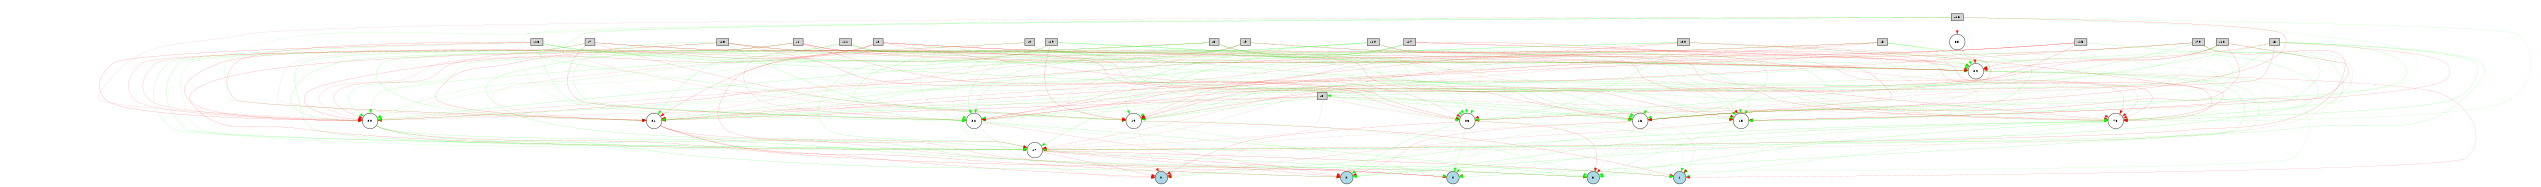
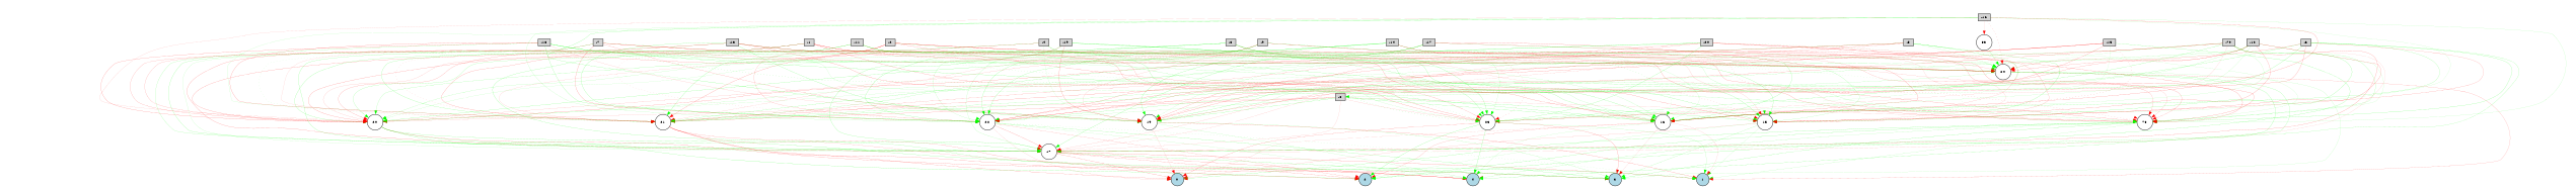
  digraph {
    node [fillcolor=lightgray fontsize=9 shape=box style=filled]
    edge [color=green penwidth=0.30000000000000004 style=solid]
    -1 [height=0.2 width=0.2]
    15 [fillcolor=white height=0.2 shape=circle width=0.2]
    16 [fillcolor=white height=0.2 shape=circle width=0.2]
    17 [fillcolor=white height=0.2 shape=circle width=0.2]
    n5 [fillcolor=white height=0.2 label=78 shape=circle width=0.2]
    19 [fillcolor=white height=0.2 shape=circle width=0.2]
    20 [fillcolor=white height=0.2 shape=circle width=0.2]
    21 [fillcolor=white height=0.2 shape=circle width=0.2]
    22 [fillcolor=white height=0.2 shape=circle width=0.2]
    23 [fillcolor=white height=0.2 shape=circle width=0.2]
    24 [fillcolor=white height=0.2 shape=circle width=0.2]
    0 [fillcolor=lightblue height=0.2 shape=circle width=0.2]
    1 [fillcolor=lightblue height=0.2 shape=circle width=0.2]
    2 [fillcolor=lightblue height=0.2 shape=circle width=0.2]
    3 [fillcolor=lightblue height=0.2 shape=circle width=0.2]
    4 [fillcolor=lightblue height=0.2 shape=circle width=0.2]
    -3 [height=0.2 width=0.2]
    -2 [height=0.2 width=0.2]
    -4 [height=0.2 width=0.2]
    -5 [height=0.2 width=0.2]
    -6 [height=0.2 width=0.2]
    -7 [height=0.2 width=0.2]
    -8 [height=0.2 width=0.2]
    -9 [height=0.2 width=0.2]
    n25 [height=0.2 label=-70 width=0.2]
    -11 [height=0.2 width=0.2]
    -12 [height=0.2 width=0.2]
    -13 [height=0.2 width=0.2]
    -14 [height=0.2 width=0.2]
    -15 [height=0.2 width=0.2]
    -16 [height=0.2 width=0.2]
    83 [fillcolor=white height=0.2 shape=circle width=0.2]
    -17 [height=0.2 width=0.2]
    -18 [height=0.2 width=0.2]
    -19 [height=0.2 width=0.2]
    -20 [height=0.2 width=0.2]
    -1 -> 15 [color=red penwidth=0.23908192847250342 style=dotted]
    -1 -> 16 [color=red penwidth=0.24005312078437566]
    -1 -> 17 [color=red]
    -1 -> n5 [color=red penwidth=0.17841941226113658]
    -1 -> 19 [penwidth=0.10515246836810593]
    -1 -> 20 [color=red penwidth=0.2942661094344171]
    -1 -> 21 [penwidth=0.29535891140376924]
    -1 -> 22 [color=red penwidth=0.12212194820201036]
    -1 -> 23 [color=red penwidth=0.2991025415890083]
    -1 -> 24 [color=red penwidth=0.2922132178308164]
    15 -> 0 [color=red penwidth=0.18135446888064277]
    15 -> 1 [penwidth=0.13216346281945515]
    15 -> 2 [penwidth=0.160927326443005]
    15 -> 3 [penwidth=0.2305199251004626]
    15 -> 4 [color=red penwidth=0.13185778386609104]
    16 -> 0 [color=red penwidth=0.13334660671816922]
    16 -> 1 [color=red penwidth=0.14746101188113997]
    16 -> 2 [color=red penwidth=0.2295388675130345]
    16 -> 3 [color=red penwidth=0.13626995392766558]
    16 -> 4 [penwidth=0.15271145827046673]
    17 -> 0 [color=red penwidth=0.2746127247375651]
    17 -> 1 [color=red]
    17 -> 2 [color=red penwidth=0.25293022003287313]
    17 -> 3 [penwidth=0.29324377873120155]
    17 -> 4 [color=red penwidth=0.2966682692054713]
    n5 -> 0
    n5 -> 1 [penwidth=0.18861211177133252]
    n5 -> 2
    n5 -> 3
    n5 -> 4 [penwidth=0.20260962551802136]
    19 -> 0 [color=red penwidth=0.16116576897145257]
    19 -> 1 [color=red]
    19 -> 2 [color=red penwidth=0.11183529162701711]
    19 -> 3 [penwidth=0.20527905317661038]
    19 -> 4 [penwidth=0.18375045938077084]
    20 -> 0 [penwidth=0.12076084002150358]
    20 -> 1 [penwidth=0.298162163520064]
    20 -> 2
    20 -> 3
    20 -> 4 [color=red penwidth=0.29826764244951876]
    21 -> 0 [color=red penwidth=0.2657634606685702]
    21 -> 1 [penwidth=0.12088888737762674]
    21 -> 2 [color=red penwidth=0.29597448143380356]
    21 -> 3 [color=red penwidth=0.2566539240653271]
    21 -> 4 [color=red penwidth=0.20735954755436137]
    22 -> 0 [color=red penwidth=0.14917925621586228]
    22 -> 1 [penwidth=0.21083721446056608 style=dotted]
    22 -> 2 [color=red penwidth=0.21651545152066323]
    22 -> 3 [penwidth=0.2884952387375964]
    22 -> 4 [penwidth=0.16431872815678897]
    23 -> 0 [color=red penwidth=0.2681747910881841]
    23 -> 1 [penwidth=0.20865530207221994]
    23 -> 2
    23 -> 3 [color=red penwidth=0.299028439763131]
    23 -> 4
    24 -> 0 [color=red penwidth=0.11186847046693574]
    24 -> 1 [color=red penwidth=0.22486265901284125]
    24 -> 2 [penwidth=0.2961843853661006]
    24 -> 3 [penwidth=0.17472936768110658]
    24 -> 4 [penwidth=0.26016384197305836]
    24 -> -3 [penwidth=0.2036948009112512]
    -3 -> 15 [penwidth=0.29656573140591885]
    -3 -> 16 [penwidth=0.2966700582718163]
    -3 -> 17 [color=red penwidth=0.15117594854287186]
    -3 -> n5 [color=red penwidth=0.1438492089455318]
    -3 -> 19 [penwidth=0.2976265598196359]
    -3 -> 20 [color=red penwidth=0.16876453334630176]
    -3 -> 21 [color=red penwidth=0.2973457859823353]
    -3 -> 22 [penwidth=0.19604805109184825]
    -3 -> 23 [color=red penwidth=0.16160940898814313]
    -2 -> 15 [color=red penwidth=0.15521738654129097]
    -2 -> 16 [penwidth=0.20675414558716754]
    -2 -> 17 [color=red penwidth=0.12133256412161984]
    -2 -> n5 [color=red penwidth=0.29442420555076776]
    -2 -> 19 [color=red penwidth=0.10303379517181196]
    -2 -> 20 [color=red penwidth=0.29750097424877076]
    -2 -> 21 [color=red penwidth=0.2947645282996676]
    -2 -> 22 [color=red penwidth=0.22293910770721517]
    -2 -> 23 [color=red penwidth=0.260805012932697]
    -2 -> 24 [color=red penwidth=0.28881818387660707]
    -4 -> 15 [penwidth=0.12005794394903666]
    -4 -> 16 [penwidth=0.2862410224955332]
    -4 -> 17 [penwidth=0.2985321078409402]
    -4 -> n5 [color=red penwidth=0.2928646935909003 style=dotted]
    -4 -> 19 [penwidth=0.1319545366507347]
    -4 -> 20 [color=red penwidth=0.17893988546876072]
    -4 -> 21 [color=red penwidth=0.14660512535451853]
    -4 -> 22 [penwidth=0.11665124439656206]
    -4 -> 23 [penwidth=0.13137598403790035]
    -4 -> 24 [penwidth=0.1586386048790573]
    -5 -> 15 [color=red penwidth=0.10533199560480168]
    -5 -> 16
    -5 -> 17 [color=red penwidth=0.15246297074623044]
    -5 -> n5 [penwidth=0.1444717080800129]
    -5 -> 19 [color=red penwidth=0.21201138216647514]
    -5 -> 20 [color=red penwidth=0.19325170358089122]
    -5 -> 21 [penwidth=0.23718877723956952]
    -5 -> 22 [color=red penwidth=0.276556330555064]
    -5 -> 23 [penwidth=0.2991791694865664]
    -5 -> 24 [penwidth=0.16756035936731956]
    -6 -> 15 [color=red penwidth=0.24201835827156146]
    -6 -> 16 [penwidth=0.2593013900165594]
    -6 -> 17 [penwidth=0.24274677124819272]
    -6 -> n5 [penwidth=0.2948689603901874]
    -6 -> 19 [color=red penwidth=0.2966887811878879]
    -6 -> 20 [penwidth=0.10771639166871617 style=dotted]
    -6 -> 21 [penwidth=0.29921140410715474]
    -6 -> 22 [penwidth=0.29657382203572896]
    -6 -> 23 [color=red penwidth=0.10121373038698765]
    -6 -> 24 [color=red penwidth=0.27884260338642375]
    -7 -> 15 [color=red]
    -7 -> 16 [penwidth=0.10280728046077663]
    -7 -> 17 [penwidth=0.2952597313444777]
    -7 -> n5 [color=red]
    -7 -> 19 [color=red penwidth=0.22944185253088228]
    -7 -> 20 [color=red penwidth=0.253704730733598]
    -7 -> 21 [penwidth=0.1676368015591685 style=dotted]
    -7 -> 22 [color=red]
    -7 -> 23 [penwidth=0.1521841617864973]
    -7 -> 24 [penwidth=0.11410061481358491]
    -8 -> 15 [penwidth=0.21906246955662162]
    -8 -> 16 [style=dotted]
-   -8 -> 17 [color=red penwidth=0.29087853553947574]
+   22 -> 17 [color=red penwidth=0.29087853553947574]
    -8 -> n5 [color=red penwidth=0.2264784603815648]
    -8 -> 19 [color=red penwidth=0.11271349165250343 style=dotted]
    -8 -> 20 [penwidth=0.2590172585091596]
    -8 -> 21
    -8 -> 22 [penwidth=0.18729426839254448]
    -8 -> 23
    -8 -> 24 [penwidth=0.13535723712552092]
    -9 -> 15 [penwidth=0.17081461868326936 style=dotted]
    -9 -> 16 [penwidth=0.1539538380517142]
    -9 -> 17 [penwidth=0.2996351922919168]
    -9 -> n5 [color=red penwidth=0.18252679524579218]
    -9 -> 19 [color=red penwidth=0.17268828054166105]
    -9 -> 20 [penwidth=0.2501492412778859]
    -9 -> 21 [color=red penwidth=0.297780579211086]
    -9 -> 22 [penwidth=0.100074484346609]
    -9 -> 23 [penwidth=0.1748875246282095]
    -9 -> 24 [color=red penwidth=0.21601648979244314]
    n25 -> 15
    n25 -> 16 [penwidth=0.1566413467265284]
    n25 -> 17 [color=red penwidth=0.29858713055799097]
    n25 -> n5 [penwidth=0.24410171453768648]
    n25 -> 19 [penwidth=0.2981068476627827]
    n25 -> 20 [penwidth=0.18511523348814513]
    n25 -> 21 [color=red penwidth=0.293010503503099]
    n25 -> 22 [color=red penwidth=0.29360109052280364]
    n25 -> 23 [color=red penwidth=0.14595710210427737]
    n25 -> 24 [penwidth=0.1350888504830687]
    -11 -> 15 [penwidth=0.2937933045243952]
    -11 -> 16 [penwidth=0.2928767506644082]
    -11 -> 17 [penwidth=0.2992144465435652]
    -11 -> n5 [penwidth=0.19269478657089978]
    -11 -> 19 [penwidth=0.1521942067943367 style=dotted]
    -11 -> 20 [penwidth=0.29877790437667173]
    -11 -> 21 [color=red penwidth=0.18798982299611533 style=dotted]
    -11 -> 22 [color=red penwidth=0.168111028801262 style=dotted]
    -11 -> 23 [penwidth=0.21066701261881626 style=dotted]
    -11 -> 24 [color=red penwidth=0.17845271361750015]
    -12 -> 15 [color=red penwidth=0.29736467837074676]
    -12 -> 16 [color=red penwidth=0.2923904702299155]
    -12 -> 17 [color=red penwidth=0.13426758674234204]
    -12 -> n5 [penwidth=0.15114654599581867]
    -12 -> 19 [penwidth=0.20136373758830942]
    -12 -> 20 [penwidth=0.14867623013891917]
    -12 -> 21 [penwidth=0.23305380358411718]
    -12 -> 22 [color=red penwidth=0.279814561581299]
    -12 -> 23 [penwidth=0.1615721113801582]
    -12 -> 24 [color=red penwidth=0.22791143796855648]
    -13 -> 15
    -13 -> 16 [color=red penwidth=0.2943819222475127]
    -13 -> 17 [penwidth=0.1694952472323033]
    -13 -> n5 [penwidth=0.1282574042070939]
    -13 -> 19
    -13 -> 20 [color=red penwidth=0.23789571669637502]
    -13 -> 21 [color=red penwidth=0.13965575602578761]
    -13 -> 22 [penwidth=0.29592173001888633]
    -13 -> 23 [color=red penwidth=0.2963241802723126]
    -13 -> 24 [color=red penwidth=0.29594348218235766]
    -14 -> 15 [color=red penwidth=0.14892727662255772]
    -14 -> 16 [penwidth=0.29397769199128987]
    -14 -> 17 [penwidth=0.20346441553907602]
    -14 -> n5 [color=red penwidth=0.2618517063647692]
    -14 -> 19 [penwidth=0.2939249721529831]
    -14 -> 20 [penwidth=0.20921370749789897]
    -14 -> 21 [color=red penwidth=0.10704100005699464]
    -14 -> 22 [penwidth=0.29805854641519836]
    -14 -> 23 [color=red style=dotted]
    -14 -> 24 [penwidth=0.11818398853999501]
    -15 -> 15 [color=red penwidth=0.1097966110625122]
    -15 -> 16 [color=red style=dotted]
    -15 -> 17 [penwidth=0.29668756605701513]
    -15 -> n5 [color=red penwidth=0.11137119085105704]
    -15 -> 19 [color=red]
    -15 -> 20 [color=red penwidth=0.2995992610187608]
    -15 -> 21 [color=red penwidth=0.23221827123486682]
    -15 -> 22 [color=red penwidth=0.2995943058269276]
    -15 -> 23 [penwidth=0.13300655402038164]
    -15 -> 24 [color=red penwidth=0.1295425045836701]
    -16 -> 15 [color=red penwidth=0.10138623839488406]
    -16 -> 16 [penwidth=0.14030991480577032]
    -16 -> 17 [color=red penwidth=0.11276890701642787]
    -16 -> n5 [penwidth=0.17180312493471087]
    -16 -> 19 [penwidth=0.29645125705124586]
    -16 -> 20 [color=red penwidth=0.15006726502604212]
    -16 -> 21 [penwidth=0.1594204093968063]
    -16 -> 22 [penwidth=0.1827968745809621]
    -16 -> 23 [color=red penwidth=0.2992999587516745]
    -16 -> 24 [color=red style=dotted]
    -16 -> 83 [color=red penwidth=0.13211074117200267]
    83 -> 24 [penwidth=0.22204500293129426]
    -17 -> 15 [penwidth=0.13021050493772898]
    -17 -> 16 [color=red]
    -17 -> 17 [penwidth=0.2951685657436268]
    -17 -> n5 [color=red]
    -17 -> 19 [penwidth=0.1445191114775379]
    -17 -> 20 [penwidth=0.14137000718293102]
    -17 -> 21 [color=red penwidth=0.1535685124136043]
    -17 -> 22 [penwidth=0.2689526968397453]
    -17 -> 23 [color=red penwidth=0.12016577797888565]
-   -17 -> 24 [color=red penwidth=0.1933984351546536]
+   -17 -> 24 [penwidth=0.1933984351546536]
    -18 -> 15 [color=red penwidth=0.12565399744516306]
    -18 -> 16
    -18 -> 17 [penwidth=0.24026097013468561]
    -18 -> n5 [penwidth=0.20739202515724292]
    -18 -> 19 [color=red penwidth=0.16147024477701194]
    -18 -> 20 [color=red]
    -18 -> 21 [color=red]
    -18 -> 22 [penwidth=0.2968612532140348]
    -18 -> 23 [style=dotted]
    -18 -> 24 [penwidth=0.2999078504129741]
    -19 -> 15 [penwidth=0.2991654065753869]
    -19 -> 16 [penwidth=0.19466451266226714]
    -19 -> 17 [color=red penwidth=0.10334099945233353]
    -19 -> n5 [color=red penwidth=0.11484819216913528]
    -19 -> 19 [color=red]
    -19 -> 20 [color=red penwidth=0.2689057323091557]
    -19 -> 21 [color=red penwidth=0.1176242191744109]
    -19 -> 22
    -19 -> 23 [penwidth=0.24360843143018532]
    -19 -> 24 [color=red penwidth=0.10749741433240728]
-   -20 -> 15 [penwidth=0.23758553125863802]
+   -20 -> 15 [color=red penwidth=0.23758553125863802]
    -20 -> 16 [color=red penwidth=0.1844603989897834]
    -20 -> 17 [color=red penwidth=0.17887373820693936]
    -20 -> n5 [color=red penwidth=0.2980999508164186]
    -20 -> 19 [color=red penwidth=0.2680802551866378]
    -20 -> 20 [penwidth=0.2987922099025384]
    -20 -> 21 [penwidth=0.2799918645894344]
    -20 -> 22 [penwidth=0.10837742761761647]
    -20 -> 23 [penwidth=0.2894631391228256]
    -20 -> 24 [penwidth=0.1873690152269062 style=dotted]
  }
